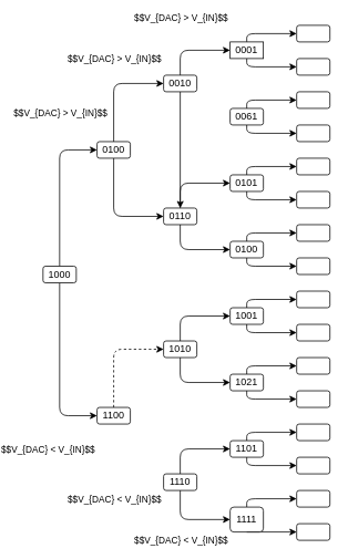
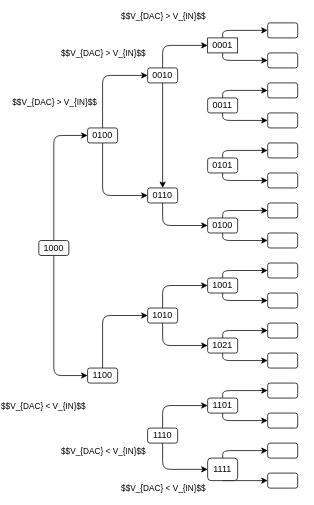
  <mxCell id="0" />
  <mxCell id="1" parent="0" />
  <mxCell id="2" style="orthogonalLoop=1;jettySize=auto;html=1;exitX=0.5;exitY=0;exitDx=0;exitDy=0;entryX=0;entryY=0.5;entryDx=0;entryDy=0;rounded=1;edgeStyle=orthogonalEdgeStyle;" edge="1" parent="1" source="5" target="10"><mxGeometry relative="1" as="geometry" /></mxCell>
  <mxCell id="3" value="$$V_{DAC} &amp;gt; V_{IN}$$" style="edgeLabel;html=1;align=center;verticalAlign=middle;resizable=0;points=[];labelBackgroundColor=none;" vertex="1" connectable="0" parent="2"><mxGeometry x="-0.587" y="1" relative="1" as="geometry"><mxPoint x="1" y="-147" as="offset" /></mxGeometry></mxCell>
  <mxCell id="4" style="edgeStyle=orthogonalEdgeStyle;rounded=1;orthogonalLoop=1;jettySize=auto;html=1;exitX=0.5;exitY=1;exitDx=0;exitDy=0;entryX=0;entryY=0.5;entryDx=0;entryDy=0;" edge="1" parent="1" source="5" target="7"><mxGeometry relative="1" as="geometry" /></mxCell>
  <mxCell id="5" value="1000" style="rounded=1;whiteSpace=wrap;html=1;" vertex="1" parent="1"><mxGeometry x="20" y="320" width="40" height="20" as="geometry" /></mxCell>
- <mxCell id="6" style="edgeStyle=orthogonalEdgeStyle;rounded=1;orthogonalLoop=1;jettySize=auto;html=1;exitX=0.5;exitY=0;exitDx=0;exitDy=0;entryX=0;entryY=0.5;entryDx=0;entryDy=0;dashed=1;" edge="1" parent="1" source="7" target="13"><mxGeometry relative="1" as="geometry" /></mxCell>
+ <mxCell id="6" style="edgeStyle=orthogonalEdgeStyle;rounded=1;orthogonalLoop=1;jettySize=auto;html=1;exitX=0.5;exitY=0;exitDx=0;exitDy=0;entryX=0;entryY=0.5;entryDx=0;entryDy=0;" edge="1" parent="1" source="7" target="13"><mxGeometry relative="1" as="geometry" /></mxCell>
  <mxCell id="7" value="1100" style="rounded=1;whiteSpace=wrap;html=1;" vertex="1" parent="1"><mxGeometry x="85" y="490" width="40" height="20" as="geometry" /></mxCell>
  <mxCell id="8" style="edgeStyle=orthogonalEdgeStyle;rounded=1;orthogonalLoop=1;jettySize=auto;html=1;exitX=0.5;exitY=1;exitDx=0;exitDy=0;entryX=0;entryY=0.5;entryDx=0;entryDy=0;" edge="1" parent="1" source="10" target="19"><mxGeometry relative="1" as="geometry" /></mxCell>
  <mxCell id="9" style="edgeStyle=orthogonalEdgeStyle;rounded=1;orthogonalLoop=1;jettySize=auto;html=1;exitX=0.5;exitY=0;exitDx=0;exitDy=0;entryX=0;entryY=0.5;entryDx=0;entryDy=0;" edge="1" parent="1" source="10" target="22"><mxGeometry relative="1" as="geometry" /></mxCell>
  <mxCell id="10" value="0100" style="rounded=1;whiteSpace=wrap;html=1;" vertex="1" parent="1"><mxGeometry x="85" y="170" width="40" height="20" as="geometry" /></mxCell>
  <mxCell id="11" style="edgeStyle=orthogonalEdgeStyle;rounded=1;orthogonalLoop=1;jettySize=auto;html=1;exitX=0.5;exitY=0;exitDx=0;exitDy=0;entryX=0;entryY=0.5;entryDx=0;entryDy=0;" edge="1" parent="1" source="13" target="28"><mxGeometry relative="1" as="geometry" /></mxCell>
  <mxCell id="12" style="edgeStyle=orthogonalEdgeStyle;rounded=1;orthogonalLoop=1;jettySize=auto;html=1;exitX=0.5;exitY=1;exitDx=0;exitDy=0;entryX=0;entryY=0.5;entryDx=0;entryDy=0;" edge="1" parent="1" source="13" target="25"><mxGeometry relative="1" as="geometry" /></mxCell>
  <mxCell id="13" value="1010" style="rounded=1;whiteSpace=wrap;html=1;" vertex="1" parent="1"><mxGeometry x="165" y="410" width="40" height="20" as="geometry" /></mxCell>
  <mxCell id="14" style="edgeStyle=orthogonalEdgeStyle;rounded=1;orthogonalLoop=1;jettySize=auto;html=1;exitX=0.5;exitY=0;exitDx=0;exitDy=0;entryX=0;entryY=0.5;entryDx=0;entryDy=0;" edge="1" parent="1" source="16" target="31"><mxGeometry relative="1" as="geometry" /></mxCell>
  <mxCell id="15" style="edgeStyle=orthogonalEdgeStyle;rounded=1;orthogonalLoop=1;jettySize=auto;html=1;exitX=0.5;exitY=1;exitDx=0;exitDy=0;entryX=0;entryY=0.5;entryDx=0;entryDy=0;" edge="1" parent="1" source="16" target="34"><mxGeometry relative="1" as="geometry" /></mxCell>
  <mxCell id="16" value="1110" style="rounded=1;whiteSpace=wrap;html=1;" vertex="1" parent="1"><mxGeometry x="165" y="570" width="40" height="20" as="geometry" /></mxCell>
- <mxCell id="17" style="edgeStyle=orthogonalEdgeStyle;rounded=1;orthogonalLoop=1;jettySize=auto;html=1;exitX=0.5;exitY=0;exitDx=0;exitDy=0;entryX=0;entryY=0.5;entryDx=0;entryDy=0;" edge="1" parent="1" source="19" target="43"><mxGeometry relative="1" as="geometry" /></mxCell>
  <mxCell id="18" style="edgeStyle=orthogonalEdgeStyle;rounded=1;orthogonalLoop=1;jettySize=auto;html=1;exitX=0.5;exitY=1;exitDx=0;exitDy=0;entryX=0;entryY=0.5;entryDx=0;entryDy=0;" edge="1" parent="1" source="19" target="46"><mxGeometry relative="1" as="geometry" /></mxCell>
  <mxCell id="19" value="0110" style="rounded=1;whiteSpace=wrap;html=1;" vertex="1" parent="1"><mxGeometry x="165" y="250" width="40" height="20" as="geometry" /></mxCell>
  <mxCell id="20" style="edgeStyle=orthogonalEdgeStyle;rounded=1;orthogonalLoop=1;jettySize=auto;html=1;exitX=0.5;exitY=0;exitDx=0;exitDy=0;entryX=0;entryY=0.5;entryDx=0;entryDy=0;" edge="1" parent="1" source="22" target="40"><mxGeometry relative="1" as="geometry" /></mxCell>
  <mxCell id="21" style="edgeStyle=orthogonalEdgeStyle;rounded=1;orthogonalLoop=1;jettySize=auto;html=1;exitX=0.5;exitY=1;exitDx=0;exitDy=0;" edge="1" parent="1" source="22" target="19"><mxGeometry relative="1" as="geometry" /></mxCell>
  <mxCell id="22" value="0010" style="rounded=1;whiteSpace=wrap;html=1;" vertex="1" parent="1"><mxGeometry x="165" y="90" width="40" height="20" as="geometry" /></mxCell>
  <mxCell id="23" style="edgeStyle=orthogonalEdgeStyle;rounded=1;orthogonalLoop=1;jettySize=auto;html=1;exitX=0.5;exitY=0;exitDx=0;exitDy=0;entryX=0;entryY=0.5;entryDx=0;entryDy=0;" edge="1" parent="1" source="25" target="58"><mxGeometry relative="1" as="geometry"><Array as="points"><mxPoint x="265" y="440" /></Array></mxGeometry></mxCell>
  <mxCell id="24" style="edgeStyle=orthogonalEdgeStyle;rounded=1;orthogonalLoop=1;jettySize=auto;html=1;exitX=0.5;exitY=1;exitDx=0;exitDy=0;entryX=0;entryY=0.5;entryDx=0;entryDy=0;" edge="1" parent="1" source="25" target="59"><mxGeometry relative="1" as="geometry"><Array as="points"><mxPoint x="265" y="480" /></Array></mxGeometry></mxCell>
  <mxCell id="25" value="1021" style="rounded=1;whiteSpace=wrap;html=1;" vertex="1" parent="1"><mxGeometry x="245" y="450" width="40" height="20" as="geometry" /></mxCell>
  <mxCell id="26" style="edgeStyle=orthogonalEdgeStyle;rounded=1;orthogonalLoop=1;jettySize=auto;html=1;exitX=0.5;exitY=0;exitDx=0;exitDy=0;entryX=0;entryY=0.5;entryDx=0;entryDy=0;" edge="1" parent="1" source="28" target="56"><mxGeometry relative="1" as="geometry"><Array as="points"><mxPoint x="265" y="360" /></Array></mxGeometry></mxCell>
  <mxCell id="27" style="edgeStyle=orthogonalEdgeStyle;rounded=1;orthogonalLoop=1;jettySize=auto;html=1;exitX=0.5;exitY=1;exitDx=0;exitDy=0;entryX=0;entryY=0.5;entryDx=0;entryDy=0;" edge="1" parent="1" source="28" target="57"><mxGeometry relative="1" as="geometry"><Array as="points"><mxPoint x="265" y="400" /></Array></mxGeometry></mxCell>
  <mxCell id="28" value="1001" style="rounded=1;whiteSpace=wrap;html=1;" vertex="1" parent="1"><mxGeometry x="245" y="370" width="40" height="20" as="geometry" /></mxCell>
  <mxCell id="29" style="edgeStyle=orthogonalEdgeStyle;rounded=1;orthogonalLoop=1;jettySize=auto;html=1;exitX=0.5;exitY=0;exitDx=0;exitDy=0;entryX=0;entryY=0.5;entryDx=0;entryDy=0;" edge="1" parent="1" source="31" target="60"><mxGeometry relative="1" as="geometry"><Array as="points"><mxPoint x="265" y="520" /></Array></mxGeometry></mxCell>
  <mxCell id="30" style="edgeStyle=orthogonalEdgeStyle;rounded=1;orthogonalLoop=1;jettySize=auto;html=1;exitX=0.5;exitY=1;exitDx=0;exitDy=0;entryX=0;entryY=0.5;entryDx=0;entryDy=0;" edge="1" parent="1" source="31" target="61"><mxGeometry relative="1" as="geometry"><Array as="points"><mxPoint x="265" y="560" /></Array></mxGeometry></mxCell>
  <mxCell id="31" value="1101" style="rounded=1;whiteSpace=wrap;html=1;" vertex="1" parent="1"><mxGeometry x="245" y="530" width="40" height="20" as="geometry" /></mxCell>
  <mxCell id="32" style="edgeStyle=orthogonalEdgeStyle;rounded=1;orthogonalLoop=1;jettySize=auto;html=1;exitX=0.5;exitY=0;exitDx=0;exitDy=0;entryX=0;entryY=0.5;entryDx=0;entryDy=0;" edge="1" parent="1" source="34" target="62"><mxGeometry relative="1" as="geometry"><Array as="points"><mxPoint x="265" y="600" /></Array></mxGeometry></mxCell>
  <mxCell id="33" style="edgeStyle=orthogonalEdgeStyle;rounded=1;orthogonalLoop=1;jettySize=auto;html=1;exitX=0.5;exitY=1;exitDx=0;exitDy=0;entryX=0;entryY=0.5;entryDx=0;entryDy=0;" edge="1" parent="1" source="34" target="63"><mxGeometry relative="1" as="geometry"><Array as="points"><mxPoint x="265" y="640" /></Array></mxGeometry></mxCell>
  <mxCell id="34" value="1111" style="rounded=1;whiteSpace=wrap;html=1;" vertex="1" parent="1"><mxGeometry x="245" y="610" width="40" height="30" as="geometry" /></mxCell>
  <mxCell id="35" style="edgeStyle=orthogonalEdgeStyle;rounded=1;orthogonalLoop=1;jettySize=auto;html=1;exitX=0.5;exitY=0;exitDx=0;exitDy=0;entryX=0;entryY=0.5;entryDx=0;entryDy=0;" edge="1" parent="1" source="37" target="64"><mxGeometry relative="1" as="geometry"><Array as="points"><mxPoint x="265" y="120" /></Array></mxGeometry></mxCell>
  <mxCell id="36" style="edgeStyle=orthogonalEdgeStyle;rounded=1;orthogonalLoop=1;jettySize=auto;html=1;exitX=0.5;exitY=1;exitDx=0;exitDy=0;entryX=0;entryY=0.5;entryDx=0;entryDy=0;" edge="1" parent="1" source="37" target="65"><mxGeometry relative="1" as="geometry"><Array as="points"><mxPoint x="265" y="160" /></Array></mxGeometry></mxCell>
- <mxCell id="37" value="0061" style="rounded=1;whiteSpace=wrap;html=1;" vertex="1" parent="1"><mxGeometry x="245" y="130" width="40" height="20" as="geometry" /></mxCell>
+ <mxCell id="37" value="0011" style="rounded=1;whiteSpace=wrap;html=1;" vertex="1" parent="1"><mxGeometry x="245" y="130" width="40" height="20" as="geometry" /></mxCell>
  <mxCell id="38" style="edgeStyle=orthogonalEdgeStyle;rounded=1;orthogonalLoop=1;jettySize=auto;html=1;exitX=0.5;exitY=0;exitDx=0;exitDy=0;entryX=0;entryY=0.5;entryDx=0;entryDy=0;" edge="1" parent="1" source="40" target="52"><mxGeometry relative="1" as="geometry"><Array as="points"><mxPoint x="265" y="40" /></Array></mxGeometry></mxCell>
  <mxCell id="39" style="edgeStyle=orthogonalEdgeStyle;rounded=1;orthogonalLoop=1;jettySize=auto;html=1;exitX=0.5;exitY=1;exitDx=0;exitDy=0;entryX=0;entryY=0.5;entryDx=0;entryDy=0;" edge="1" parent="1" source="40" target="53"><mxGeometry relative="1" as="geometry"><Array as="points"><mxPoint x="265" y="80" /></Array></mxGeometry></mxCell>
  <mxCell id="40" value="0001" style="whiteSpace=wrap;html=1;rounded=0;" vertex="1" parent="1"><mxGeometry x="245" y="50" width="40" height="20" as="geometry" /></mxCell>
  <mxCell id="41" style="edgeStyle=orthogonalEdgeStyle;rounded=1;orthogonalLoop=1;jettySize=auto;html=1;exitX=0.5;exitY=0;exitDx=0;exitDy=0;entryX=0;entryY=0.5;entryDx=0;entryDy=0;" edge="1" parent="1" source="43" target="66"><mxGeometry relative="1" as="geometry"><Array as="points"><mxPoint x="265" y="200" /></Array></mxGeometry></mxCell>
  <mxCell id="42" style="edgeStyle=orthogonalEdgeStyle;rounded=1;orthogonalLoop=1;jettySize=auto;html=1;exitX=0.5;exitY=1;exitDx=0;exitDy=0;entryX=0;entryY=0.5;entryDx=0;entryDy=0;" edge="1" parent="1" source="43" target="67"><mxGeometry relative="1" as="geometry"><Array as="points"><mxPoint x="265" y="240" /></Array></mxGeometry></mxCell>
  <mxCell id="43" value="0101" style="rounded=1;whiteSpace=wrap;html=1;" vertex="1" parent="1"><mxGeometry x="245" y="210" width="40" height="20" as="geometry" /></mxCell>
  <mxCell id="44" style="edgeStyle=orthogonalEdgeStyle;rounded=1;orthogonalLoop=1;jettySize=auto;html=1;exitX=0.5;exitY=0;exitDx=0;exitDy=0;entryX=0;entryY=0.5;entryDx=0;entryDy=0;" edge="1" parent="1" source="46" target="54"><mxGeometry relative="1" as="geometry"><Array as="points"><mxPoint x="265" y="280" /></Array></mxGeometry></mxCell>
  <mxCell id="45" style="edgeStyle=orthogonalEdgeStyle;rounded=1;orthogonalLoop=1;jettySize=auto;html=1;exitX=0.5;exitY=1;exitDx=0;exitDy=0;entryX=0;entryY=0.5;entryDx=0;entryDy=0;" edge="1" parent="1" source="46" target="55"><mxGeometry relative="1" as="geometry"><Array as="points"><mxPoint x="265" y="320" /></Array></mxGeometry></mxCell>
  <mxCell id="46" value="0100" style="rounded=1;whiteSpace=wrap;html=1;" vertex="1" parent="1"><mxGeometry x="245" y="290" width="40" height="20" as="geometry" /></mxCell>
  <mxCell id="47" value="$$V_{DAC} &amp;gt; V_{IN}$$" style="edgeLabel;html=1;align=center;verticalAlign=middle;resizable=0;points=[];labelBackgroundColor=none;" vertex="1" connectable="0" parent="1"><mxGeometry x="105" y="70.003" as="geometry" /></mxCell>
  <mxCell id="48" value="$$V_{DAC} &amp;gt; V_{IN}$$" style="edgeLabel;html=1;align=center;verticalAlign=middle;resizable=0;points=[];labelBackgroundColor=none;" vertex="1" connectable="0" parent="1"><mxGeometry x="185" y="20.003" as="geometry" /></mxCell>
  <mxCell id="49" value="$$V_{DAC} &amp;lt; V_{IN}$$" style="edgeLabel;html=1;align=center;verticalAlign=middle;resizable=0;points=[];labelBackgroundColor=none;" vertex="1" connectable="0" parent="1"><mxGeometry x="25" y="540.003" as="geometry" /></mxCell>
  <mxCell id="50" value="$$V_{DAC} &amp;lt; V_{IN}$$" style="edgeLabel;html=1;align=center;verticalAlign=middle;resizable=0;points=[];labelBackgroundColor=none;" vertex="1" connectable="0" parent="1"><mxGeometry x="105" y="600.003" as="geometry" /></mxCell>
  <mxCell id="51" value="$$V_{DAC} &amp;lt; V_{IN}$$" style="edgeLabel;html=1;align=center;verticalAlign=middle;resizable=0;points=[];labelBackgroundColor=none;" vertex="1" connectable="0" parent="1"><mxGeometry x="185" y="650.003" as="geometry" /></mxCell>
  <mxCell id="52" value="" style="rounded=1;whiteSpace=wrap;html=1;labelBackgroundColor=none;" vertex="1" parent="1"><mxGeometry x="325" y="30" width="40" height="20" as="geometry" /></mxCell>
  <mxCell id="53" value="" style="rounded=1;whiteSpace=wrap;html=1;labelBackgroundColor=none;" vertex="1" parent="1"><mxGeometry x="325" y="70" width="40" height="20" as="geometry" /></mxCell>
  <mxCell id="54" value="" style="rounded=1;whiteSpace=wrap;html=1;labelBackgroundColor=none;" vertex="1" parent="1"><mxGeometry x="325" y="270" width="40" height="20" as="geometry" /></mxCell>
  <mxCell id="55" value="" style="rounded=1;whiteSpace=wrap;html=1;labelBackgroundColor=none;" vertex="1" parent="1"><mxGeometry x="325" y="310" width="40" height="20" as="geometry" /></mxCell>
  <mxCell id="56" value="" style="rounded=1;whiteSpace=wrap;html=1;labelBackgroundColor=none;" vertex="1" parent="1"><mxGeometry x="325" y="350" width="40" height="20" as="geometry" /></mxCell>
  <mxCell id="57" value="" style="rounded=1;whiteSpace=wrap;html=1;labelBackgroundColor=none;" vertex="1" parent="1"><mxGeometry x="325" y="390" width="40" height="20" as="geometry" /></mxCell>
  <mxCell id="58" value="" style="rounded=1;whiteSpace=wrap;html=1;labelBackgroundColor=none;" vertex="1" parent="1"><mxGeometry x="325" y="430" width="40" height="20" as="geometry" /></mxCell>
  <mxCell id="59" value="" style="rounded=1;whiteSpace=wrap;html=1;labelBackgroundColor=none;" vertex="1" parent="1"><mxGeometry x="325" y="470" width="40" height="20" as="geometry" /></mxCell>
  <mxCell id="60" value="" style="rounded=1;whiteSpace=wrap;html=1;labelBackgroundColor=none;" vertex="1" parent="1"><mxGeometry x="325" y="510" width="40" height="20" as="geometry" /></mxCell>
  <mxCell id="61" value="" style="rounded=1;whiteSpace=wrap;html=1;labelBackgroundColor=none;" vertex="1" parent="1"><mxGeometry x="325" y="550" width="40" height="20" as="geometry" /></mxCell>
  <mxCell id="62" value="" style="rounded=1;whiteSpace=wrap;html=1;labelBackgroundColor=none;" vertex="1" parent="1"><mxGeometry x="325" y="590" width="40" height="20" as="geometry" /></mxCell>
  <mxCell id="63" value="" style="rounded=1;whiteSpace=wrap;html=1;labelBackgroundColor=none;" vertex="1" parent="1"><mxGeometry x="325" y="630" width="40" height="20" as="geometry" /></mxCell>
  <mxCell id="64" value="" style="rounded=1;whiteSpace=wrap;html=1;labelBackgroundColor=none;" vertex="1" parent="1"><mxGeometry x="325" y="110" width="40" height="20" as="geometry" /></mxCell>
  <mxCell id="65" value="" style="rounded=1;whiteSpace=wrap;html=1;labelBackgroundColor=none;" vertex="1" parent="1"><mxGeometry x="325" y="150" width="40" height="20" as="geometry" /></mxCell>
  <mxCell id="66" value="" style="rounded=1;whiteSpace=wrap;html=1;labelBackgroundColor=none;" vertex="1" parent="1"><mxGeometry x="325" y="190" width="40" height="20" as="geometry" /></mxCell>
  <mxCell id="67" value="" style="rounded=1;whiteSpace=wrap;html=1;labelBackgroundColor=none;" vertex="1" parent="1"><mxGeometry x="325" y="230" width="40" height="20" as="geometry" /></mxCell>
